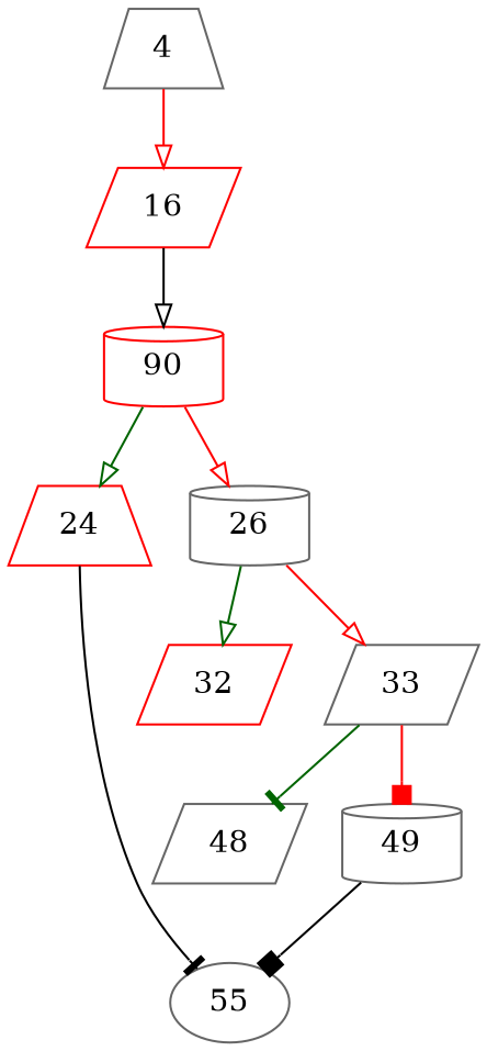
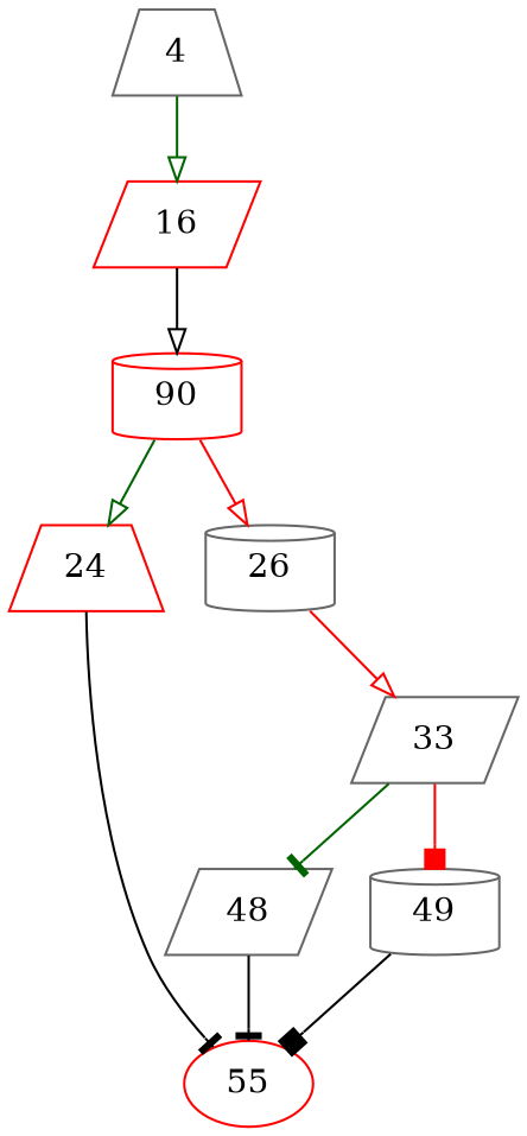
  strict digraph {
    node [color=gray40 shape=parallelogram]
    edge [arrowhead=onormal]
    4 [entry=true shape=trapezium]
    16 [color=red]
    n3 [color=red label=90 shape=cylinder]
    24 [color=red shape=trapezium]
    26 [shape=cylinder]
-   55 [shape=ellipse]
-   32 [color=red]
+   55 [color=red shape=ellipse]
    33
    48
    49 [shape=cylinder]
-   4 -> 16 [color=red cond=true]
+   4 -> 16 [color=darkgreen cond=true]
    16 -> n3
    n3 -> 24 [color=darkgreen cond=true]
    n3 -> 26 [color=red cond=false]
    24 -> 55 [arrowhead=tee]
-   26 -> 32 [color=darkgreen cond=true]
    26 -> 33 [color=red cond=false]
    33 -> 48 [arrowhead=tee color=darkgreen cond=true]
    33 -> 49 [arrowhead=box color=red cond=false]
+   48 -> 55 [arrowhead=tee]
    49 -> 55 [arrowhead=box]
  }
